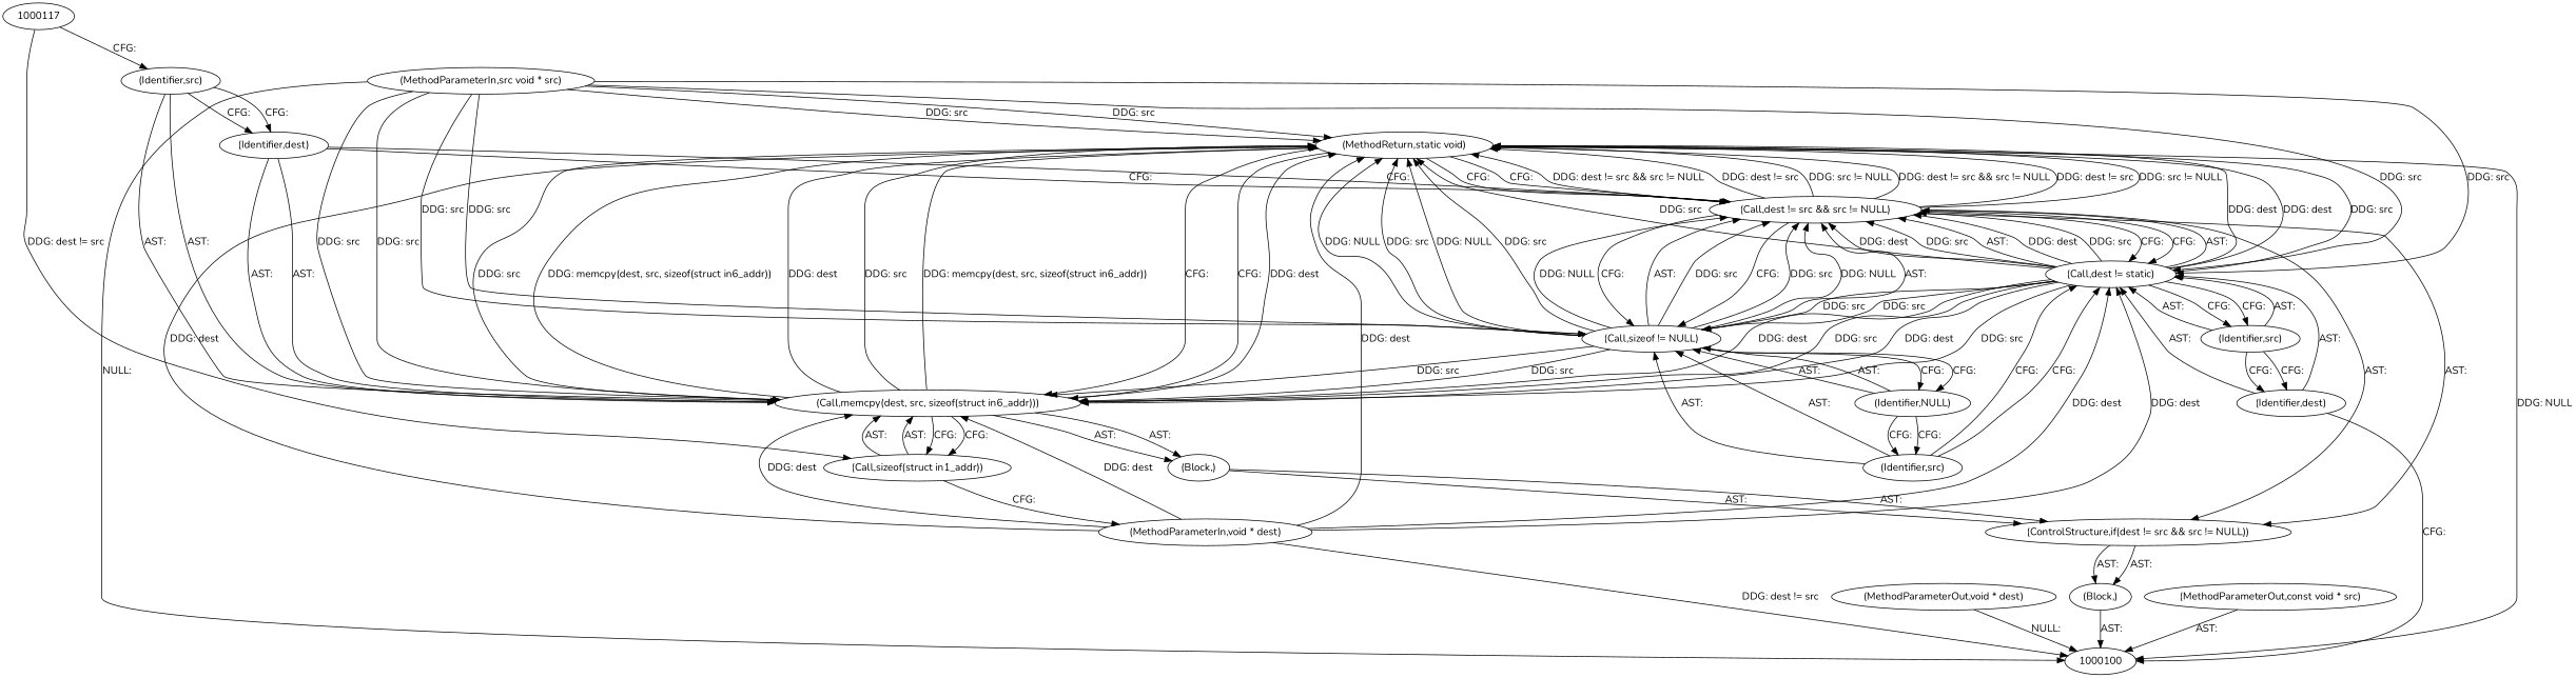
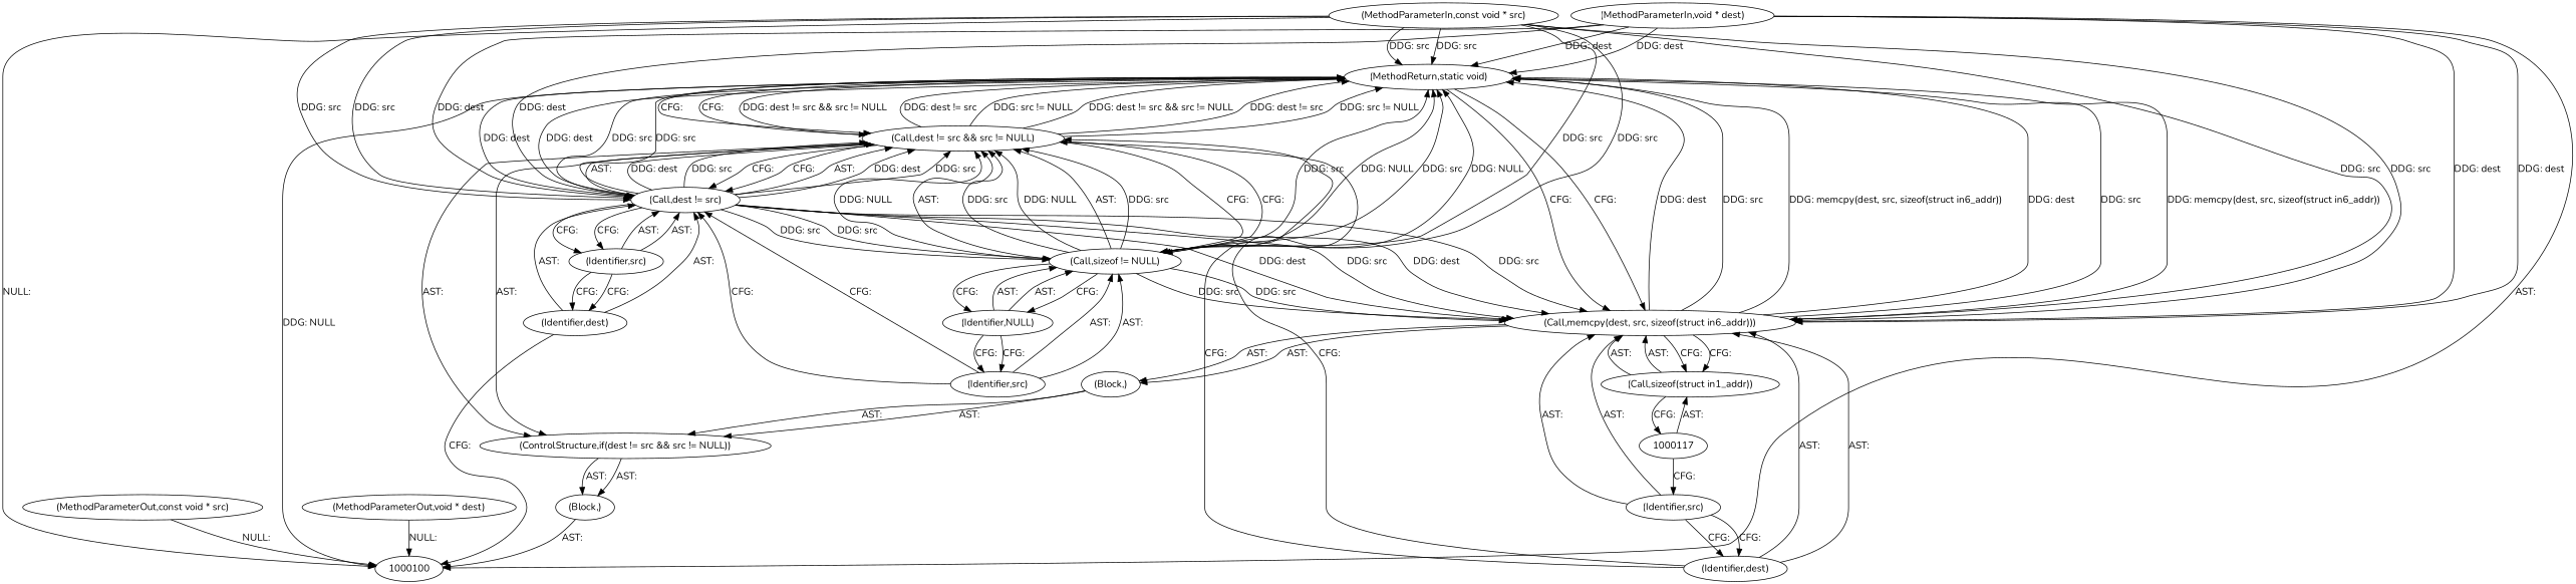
  digraph {
    fontname=Nunito
    node [fontname=Nunito]
    edge [fontname=Nunito]
    n1 [label="(MethodReturn,static void)"]
    n2 [label="(Call,dest != src && src != NULL)"]
    n3 [label="(Call,memcpy(dest, src, sizeof(struct in6_addr)))"]
    1000100
-   n5 [label="(Call,dest != static)"]
+   n5 [label="(Call,dest != src)"]
    n6 [label="(Call,sizeof != NULL)"]
    n7 [label="(ControlStructure,if(dest != src && src != NULL))"]
    n8 [label="(Block,)"]
    n9 [label="(Call,sizeof(struct in1_addr))"]
    n10 [label="(MethodParameterIn,void * dest)"]
    n11 [label="(Identifier,src)"]
    n12 [label="(MethodParameterOut,void * dest)"]
-   n13 [label="(MethodParameterIn,src void * src)"]
+   n13 [label="(MethodParameterIn,const void * src)"]
    n14 [label="(Identifier,NULL)"]
    n15 [label="(MethodParameterOut,const void * src)"]
    n16 [label="(Block,)"]
    n17 [label="(Identifier,dest)"]
    n18 [label="(Identifier,src)"]
    n19 [label="(Identifier,dest)"]
    n20 [label="(Identifier,src)"]
    1000117
    n1 -> n2 [label="CFG: "]
    n1 -> n2 [label="CFG: "]
    n1 -> n3 [label="CFG: "]
    n1 -> n3 [label="CFG: "]
    n1 -> 1000100 [label="DDG: NULL"]
    n2 -> n1 [label="DDG: dest != src && src != NULL"]
    n2 -> n1 [label="DDG: dest != src"]
    n2 -> n1 [label="DDG: src != NULL"]
    n2 -> n1 [label="DDG: dest != src && src != NULL"]
    n2 -> n1 [label="DDG: dest != src"]
    n2 -> n1 [label="DDG: src != NULL"]
    n2 -> n5 [label="CFG: "]
    n2 -> n5 [label="CFG: "]
    n2 -> n6 [label="CFG: "]
    n2 -> n6 [label="CFG: "]
    n2 -> n7 [label="AST: "]
    n2 -> n7 [label="AST: "]
    n3 -> n1 [label="DDG: dest"]
    n3 -> n1 [label="DDG: src"]
    n3 -> n1 [label="DDG: memcpy(dest, src, sizeof(struct in6_addr))"]
    n3 -> n1 [label="DDG: dest"]
    n3 -> n1 [label="DDG: src"]
    n3 -> n1 [label="DDG: memcpy(dest, src, sizeof(struct in6_addr))"]
    n3 -> n8 [label="AST: "]
    n3 -> n8 [label="AST: "]
    n3 -> n9 [label="CFG: "]
    n3 -> n9 [label="CFG: "]
    n5 -> n1 [label="DDG: src"]
    n5 -> n1 [label="DDG: dest"]
    n5 -> n1 [label="DDG: src"]
    n5 -> n1 [label="DDG: dest"]
    n5 -> n2 [label="AST: "]
    n5 -> n2 [label="DDG: dest"]
    n5 -> n2 [label="DDG: src"]
    n5 -> n2 [label="AST: "]
    n5 -> n2 [label="DDG: dest"]
    n5 -> n2 [label="DDG: src"]
    n5 -> n3 [label="DDG: dest"]
    n5 -> n3 [label="DDG: src"]
    n5 -> n3 [label="DDG: dest"]
    n5 -> n3 [label="DDG: src"]
    n5 -> n6 [label="DDG: src"]
    n5 -> n6 [label="DDG: src"]
    n5 -> n11 [label="CFG: "]
    n5 -> n11 [label="CFG: "]
    n6 -> n1 [label="DDG: src"]
    n6 -> n1 [label="DDG: NULL"]
    n6 -> n1 [label="DDG: src"]
    n6 -> n1 [label="DDG: NULL"]
    n6 -> n2 [label="AST: "]
    n6 -> n2 [label="DDG: src"]
    n6 -> n2 [label="DDG: NULL"]
    n6 -> n2 [label="AST: "]
    n6 -> n2 [label="DDG: src"]
    n6 -> n2 [label="DDG: NULL"]
    n6 -> n3 [label="DDG: src"]
    n6 -> n3 [label="DDG: src"]
    n6 -> n14 [label="CFG: "]
    n6 -> n14 [label="CFG: "]
    n7 -> n16 [label="AST: "]
    n7 -> n16 [label="AST: "]
    n8 -> n7 [label="AST: "]
    n8 -> n7 [label="AST: "]
    n9 -> n3 [label="AST: "]
    n9 -> n3 [label="AST: "]
-   n9 -> n10 [label="CFG: "]
+   n9 -> 1000117 [label="CFG: "]
    n10 -> n1 [label="DDG: dest"]
    n10 -> n1 [label="DDG: dest"]
    n10 -> n3 [label="DDG: dest"]
    n10 -> n3 [label="DDG: dest"]
-   n10 -> 1000100 [label="DDG: dest != src"]
+   n10 -> 1000100 [label="AST: "]
    n10 -> n5 [label="DDG: dest"]
    n10 -> n5 [label="DDG: dest"]
    n11 -> n5 [label="AST: "]
    n11 -> n5 [label="AST: "]
    n11 -> n17 [label="CFG: "]
    n11 -> n17 [label="CFG: "]
    n12 -> 1000100 [label="NULL: "]
    n13 -> n1 [label="DDG: src"]
    n13 -> n1 [label="DDG: src"]
    n13 -> n3 [label="DDG: src"]
    n13 -> n3 [label="DDG: src"]
    n13 -> 1000100 [label="NULL: "]
    n13 -> n5 [label="DDG: src"]
    n13 -> n5 [label="DDG: src"]
    n13 -> n6 [label="DDG: src"]
    n13 -> n6 [label="DDG: src"]
    n14 -> n6 [label="AST: "]
    n14 -> n6 [label="AST: "]
    n14 -> n18 [label="CFG: "]
    n14 -> n18 [label="CFG: "]
-   n15 -> 1000100 [label="AST: "]
+   n15 -> 1000100 [label="NULL: "]
    n16 -> 1000100 [label="AST: "]
    n17 -> 1000100 [label="CFG: "]
    n17 -> n5 [label="AST: "]
    n17 -> n5 [label="AST: "]
    n18 -> n5 [label="CFG: "]
    n18 -> n5 [label="CFG: "]
    n18 -> n6 [label="AST: "]
    n18 -> n6 [label="AST: "]
    n19 -> n2 [label="CFG: "]
    n19 -> n2 [label="CFG: "]
    n19 -> n3 [label="AST: "]
    n19 -> n3 [label="AST: "]
    n20 -> n3 [label="AST: "]
    n20 -> n3 [label="AST: "]
    n20 -> n19 [label="CFG: "]
    n20 -> n19 [label="CFG: "]
-   1000117 -> n9 [label="DDG: dest != src"]
+   1000117 -> n9 [label="AST: "]
    1000117 -> n20 [label="CFG: "]
  }
